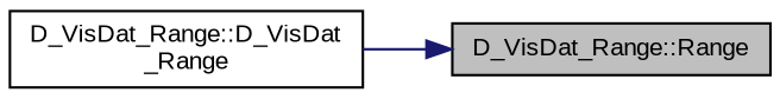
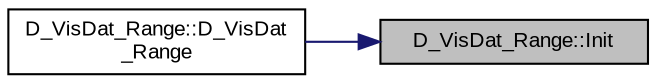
  digraph {
    rankdir=RL
    fontname="Liberation Sans"
    node [color=black fontname="Liberation Sans" fontsize=10 shape=record style=filled]
-   n1 [fillcolor=grey75 fontcolor=black height=0.2 label="D_VisDat_Range::Range" width=0.4]
+   n1 [fillcolor=grey75 fontcolor=black height=0.2 label="D_VisDat_Range::Init" width=0.4]
    n2 [fillcolor=white height=0.2 label="D_VisDat_Range::D_VisDat\l_Range" width=0.4]
    n1 -> n2 [color=midnightblue dir=back fontname="Liberation Sans" fontsize=10 labelfontname=Helvetica labelfontsize=10 style=solid]
  }
